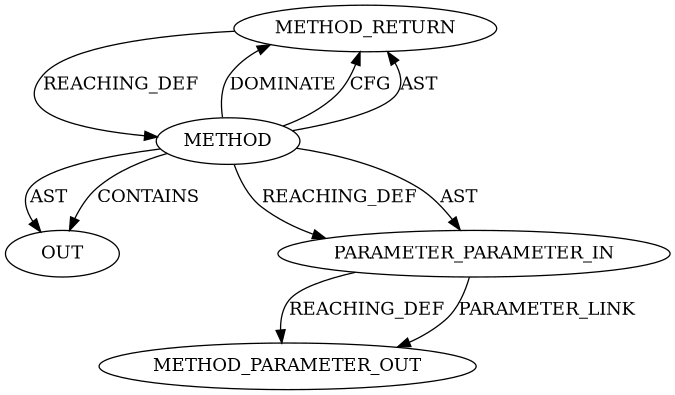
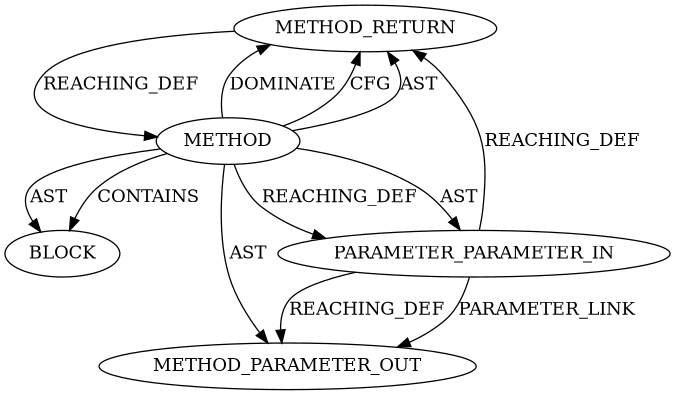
  digraph {
    node [CODE="<empty>" EVALUATION_STRATEGY=BY_VALUE ORDER=1 TYPE_FULL_NAME=ANY]
    n1 [CODE=RET ORDER=2 label=METHOD_RETURN]
    n2 [AST_PARENT_FULL_NAME="<global>" AST_PARENT_TYPE=NAMESPACE_BLOCK FILENAME="file_code_old-a282a2f-decode_preamble-525.c" FULL_NAME="file_code_old-a282a2f-decode_preamble-525.c:73:73:MIDDLE_PAD:1" IS_EXTERNAL=true LINE_NUMBER=73 LINE_NUMBER_END=73 NAME=MIDDLE_PAD ORDER=0 label=METHOD EVALUATION_STRATEGY="" TYPE_FULL_NAME=""]
-   n3 [ARGUMENT_INDEX=1 label=OUT EVALUATION_STRATEGY=""]
+   n3 [ARGUMENT_INDEX=1 label=BLOCK EVALUATION_STRATEGY=""]
    n4 [CODE=p1 INDEX=1 IS_VARIADIC=false NAME=p1 label=METHOD_PARAMETER_OUT]
    n5 [CODE=p1 INDEX=1 IS_VARIADIC=false NAME=p1 label=PARAMETER_PARAMETER_IN]
    n1 -> n2 [label=REACHING_DEF]
    n2 -> n1 [label=DOMINATE]
    n2 -> n1 [label=CFG]
    n2 -> n1 [label=AST]
    n2 -> n3 [label=AST]
    n2 -> n3 [label=CONTAINS]
+   n2 -> n4 [label=AST]
    n2 -> n5 [label=REACHING_DEF]
    n2 -> n5 [label=AST]
+   n5 -> n1 [VARIABLE=p1 label=REACHING_DEF]
    n5 -> n4 [VARIABLE=p1 label=REACHING_DEF]
    n5 -> n4 [label=PARAMETER_LINK]
  }
